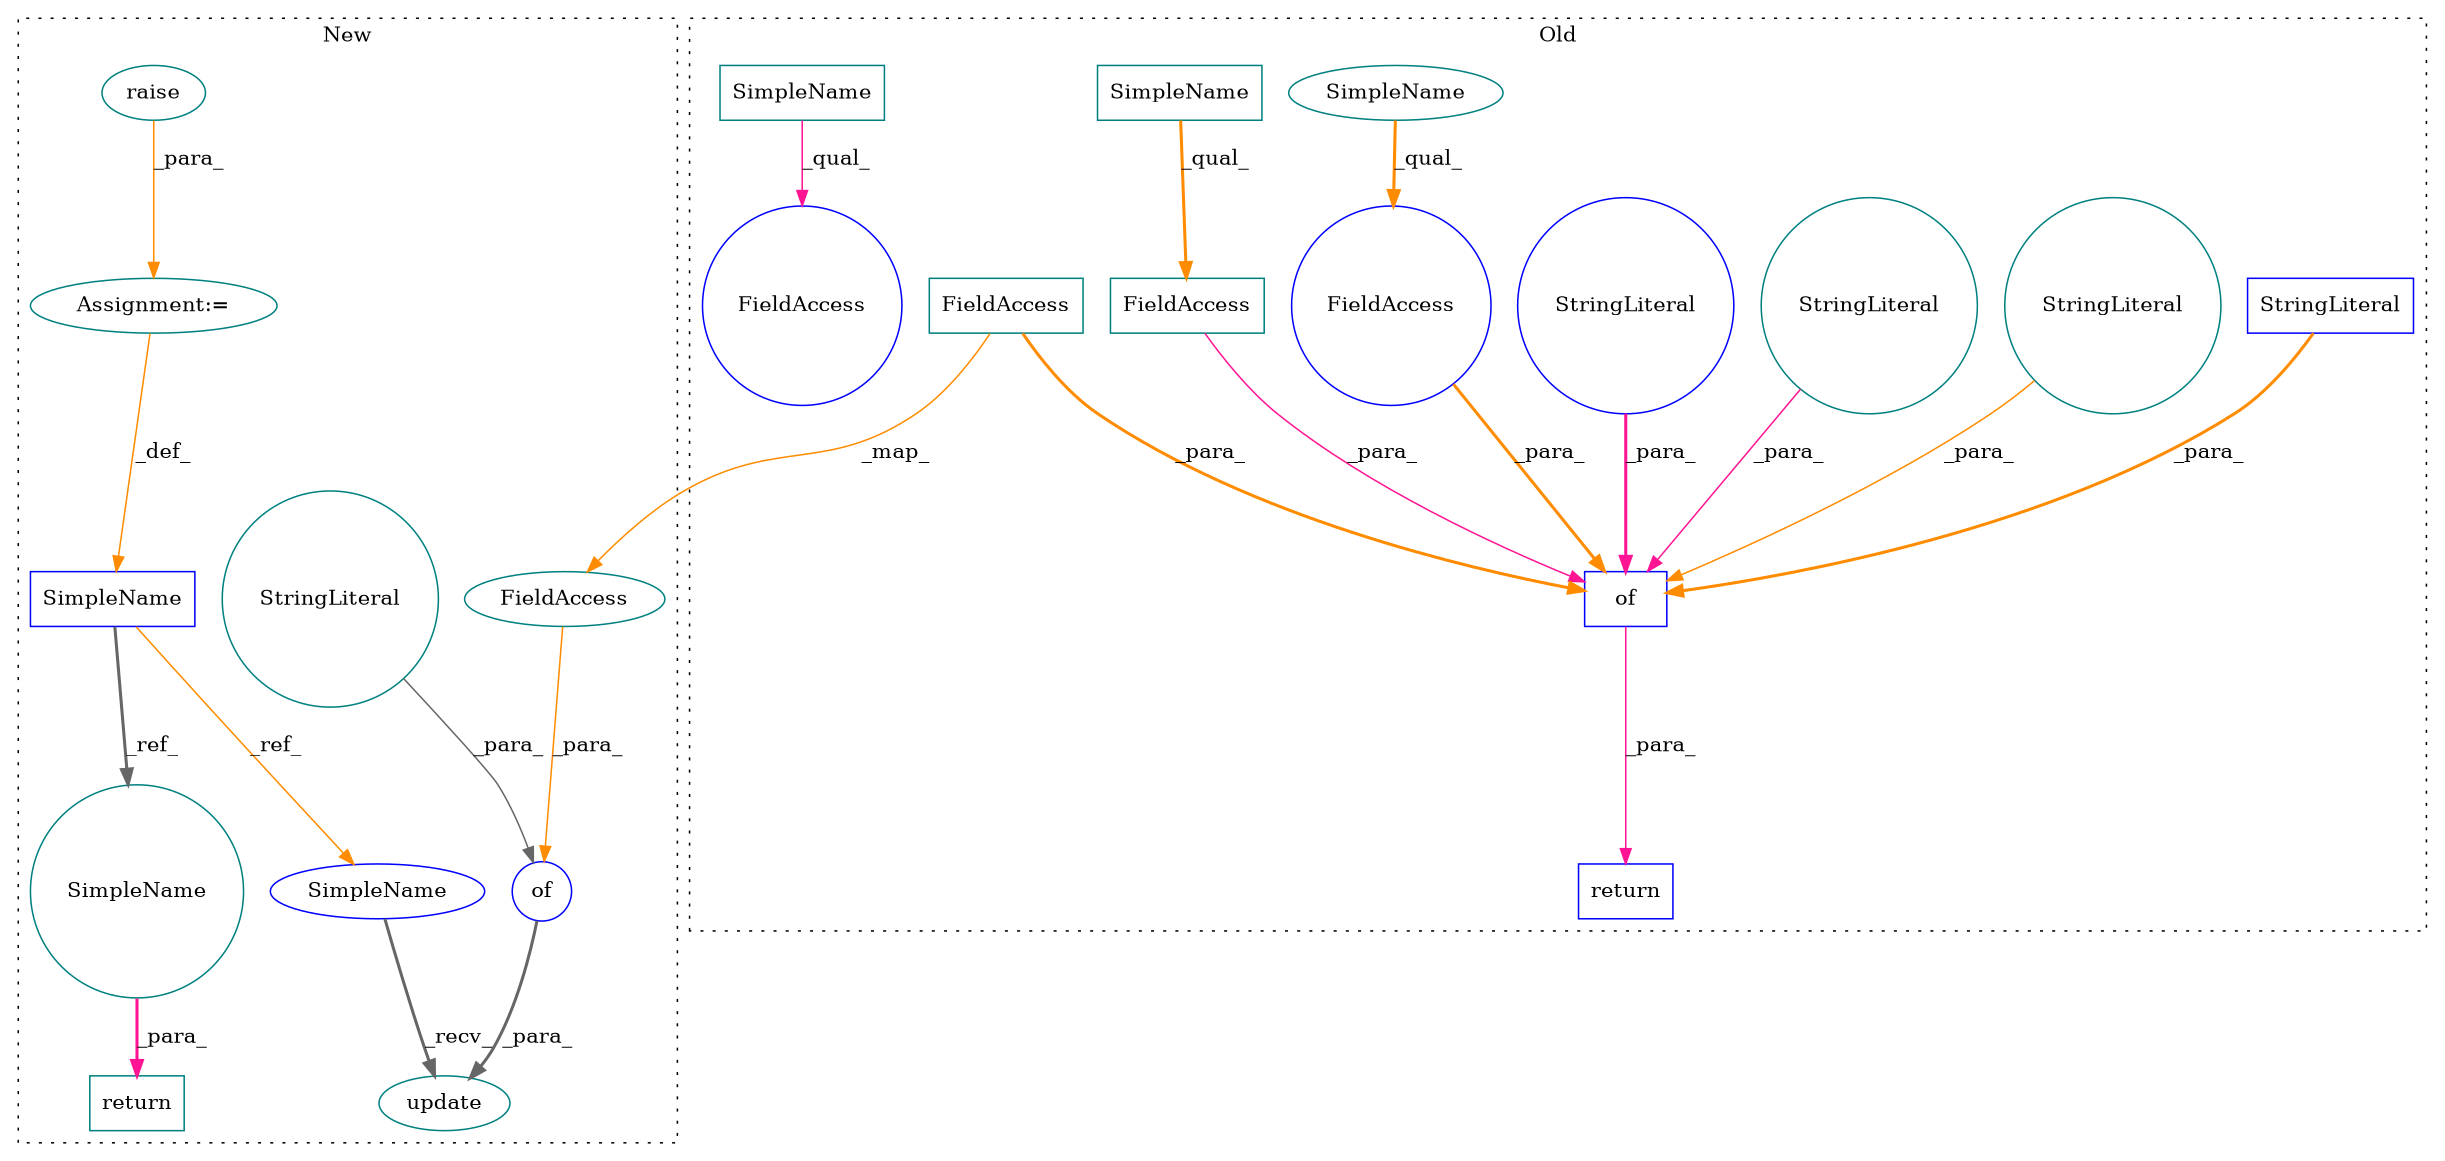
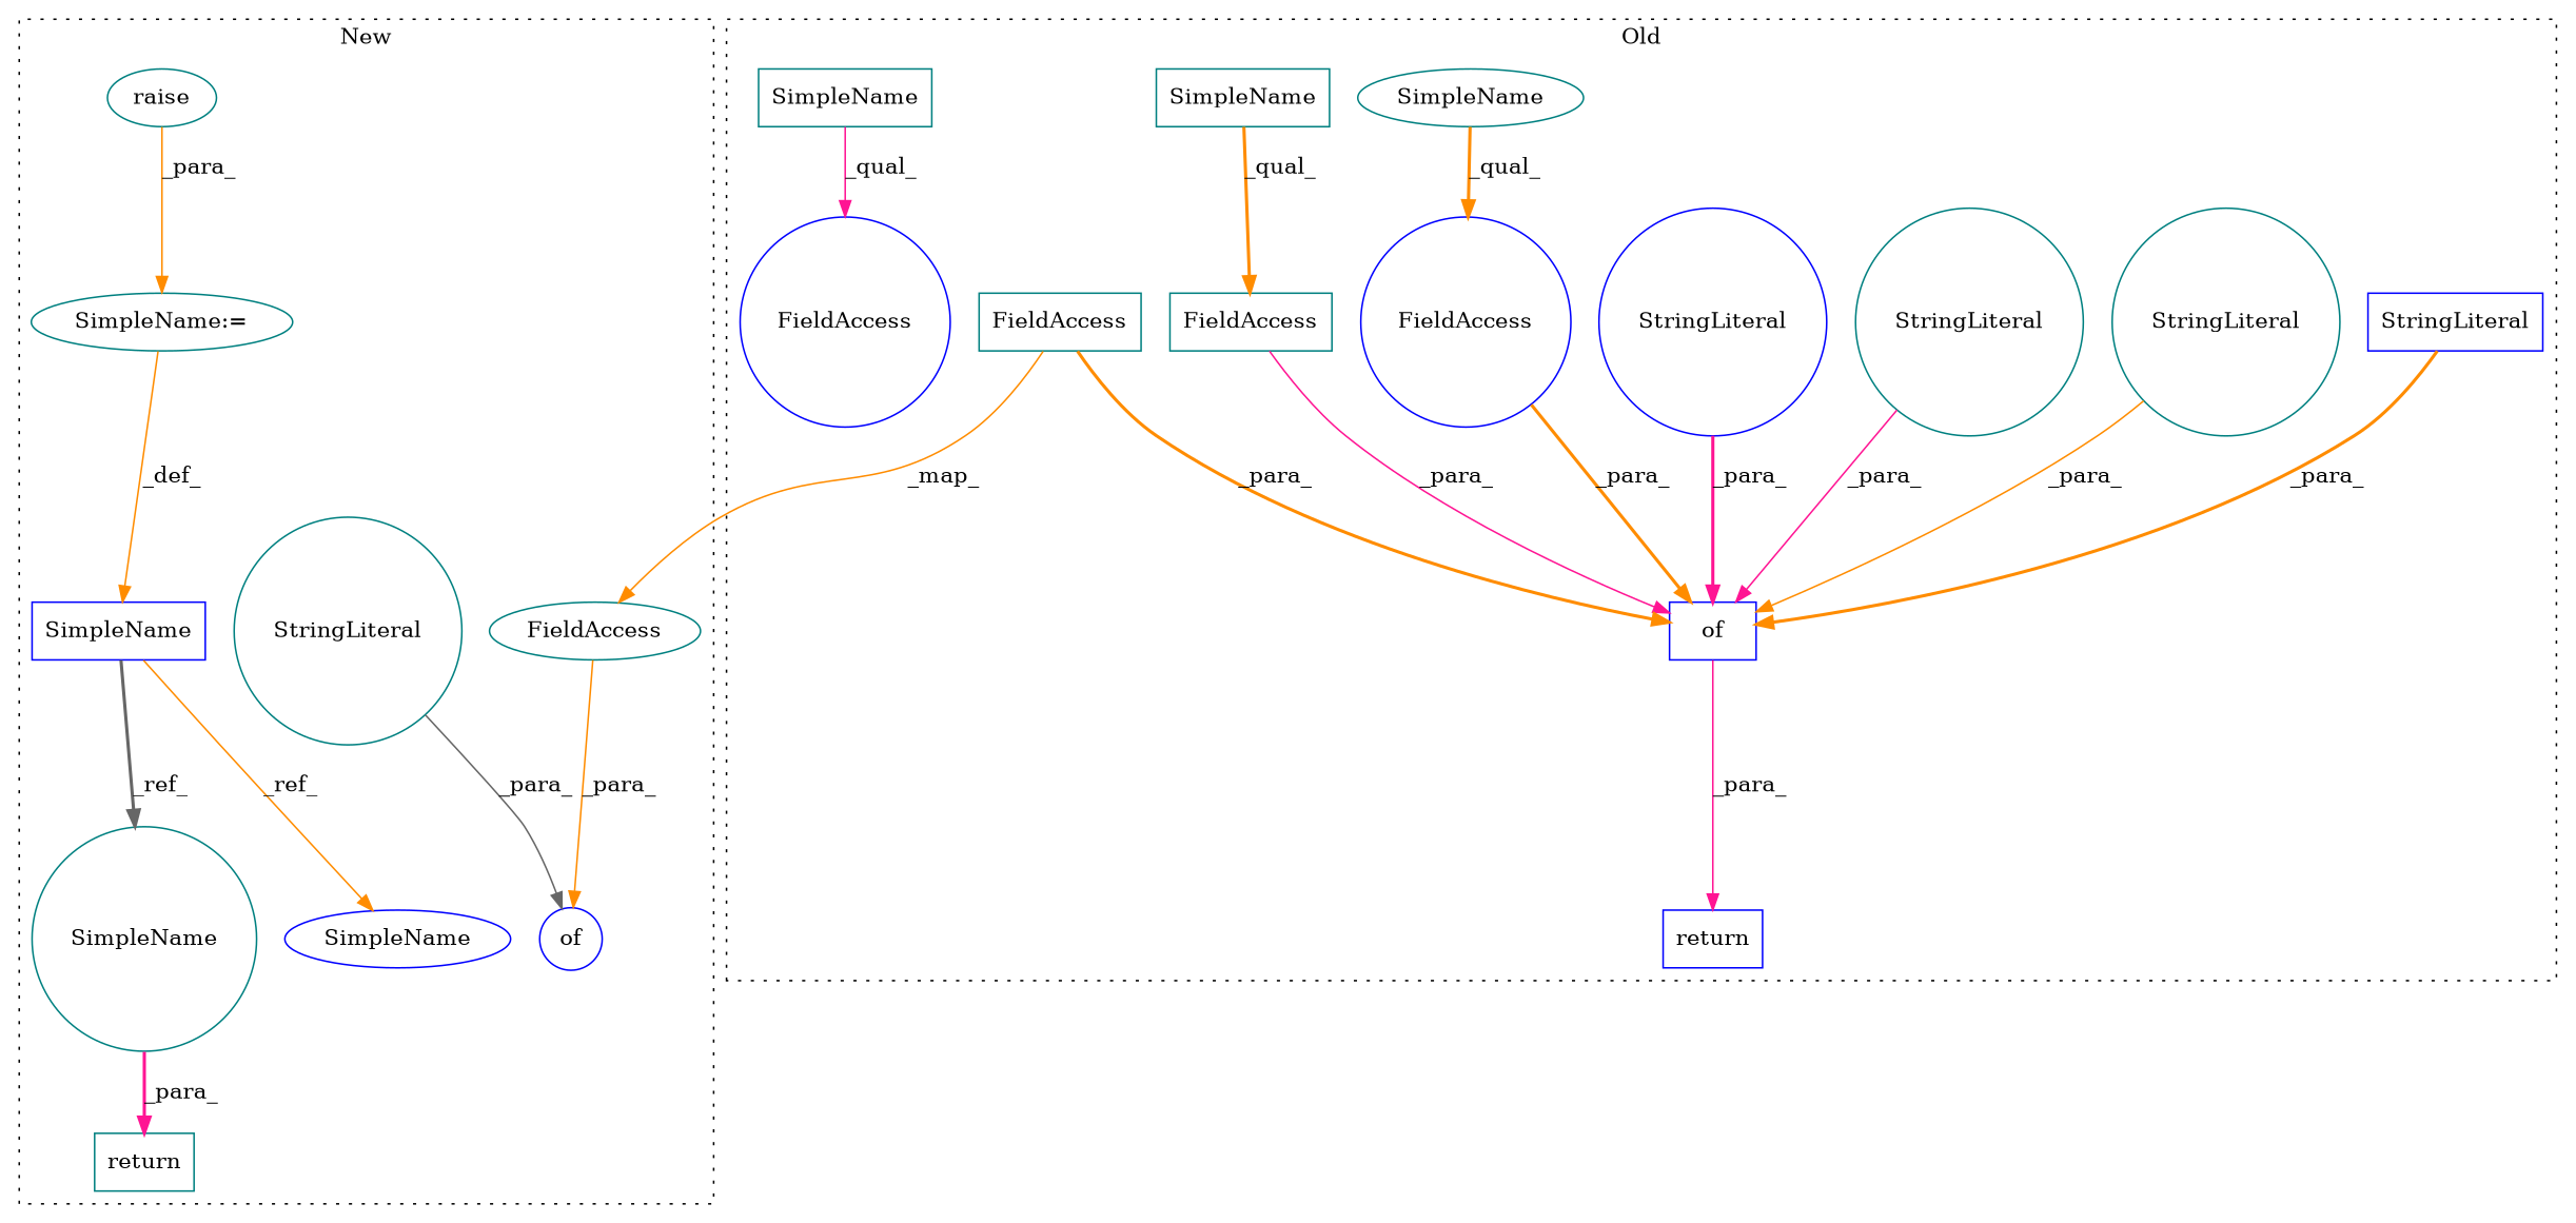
  digraph {
    node [a=42 color=teal l=4 s=18049 shape=box]
    edge [color=darkorange style=solid]
    n1 [a=32 color=blue l="3,1" label=of s="18037,18261"]
    n2 [a=45 color=blue label=StringLiteral s=18167]
    n3 [a=45 l=16 label=StringLiteral s=18071 shape=circle]
    n4 [a=45 l=23 label=StringLiteral s=18180 shape=circle]
    n5 [a=45 color=blue l=10 label=StringLiteral s=18107 shape=circle]
    n6 [a=41 color=blue l=7 label=return s=18026]
    n7 [a=22 color=blue l=26 label=FieldAccess s=18204 shape=circle]
    n8 [a=22 l=7 label=FieldAccess s=18172]
    n9 [a=22 color=blue l=11 label=FieldAccess shape=circle]
    n10 [a=22 l=16 label=FieldAccess s=18245]
    n11 [label=SimpleName s=18204 shape=ellipse]
    n12 [label=SimpleName s=18172]
    n13 [label=SimpleName]
    n14 [a=32 l=7 label=raise shape=ellipse]
-   n15 [a=7 l=1 label="Assignment:=" s=18048 shape=ellipse]
+   n15 [a=7 l=1 label="SimpleName:=" s=18048 shape=ellipse]
    n16 [a=41 l=7 label=return s=18141]
    n17 [color=blue l=6 label=SimpleName s=18042]
-   n18 [a=32 l="7,1" label=update s="18089,18134" shape=ellipse]
    n19 [a=32 color=blue l="3,1" label=of s="18100,18133" shape=circle]
    n20 [a=45 l=13 label=StringLiteral s=18103 shape=circle]
    n21 [a=22 l=16 label=FieldAccess s=18117 shape=ellipse]
    n22 [l=6 label=SimpleName s=18148 shape=circle]
    n23 [color=blue l=6 label=SimpleName s=18082 shape=ellipse]
    subgraph cluster_1 {
      label=Old
      style=dotted
      n1
      n2
      n3
      n4
      n5
      n6
      n7
      n8
      n9
      n10
      n11
      n12
      n13
    }
    subgraph cluster_2 {
      label=New
      style=dotted
      n14
      n15
      n16
      n17
-     n18
      n19
      n20
      n21
      n22
      n23
    }
    n1 -> n6 [color=deeppink label=_para_]
    n2 -> n1 [label=_para_ style=bold]
    n3 -> n1 [label=_para_]
    n4 -> n1 [color=deeppink label=_para_]
    n5 -> n1 [color=deeppink label=_para_ style=bold]
    n7 -> n1 [label=_para_ style=bold]
    n8 -> n1 [color=deeppink label=_para_]
    n10 -> n1 [label=_para_ style=bold]
    n10 -> n21 [label=_map_]
    n11 -> n7 [label=_qual_ style=bold]
    n12 -> n8 [label=_qual_ style=bold]
    n13 -> n9 [color=deeppink label=_qual_]
    n14 -> n15 [label=_para_]
    n15 -> n17 [label=_def_]
    n17 -> n22 [color=gray40 label=_ref_ style=bold]
    n17 -> n23 [label=_ref_]
-   n19 -> n18 [color=gray40 label=_para_ style=bold]
    n20 -> n19 [color=gray40 label=_para_]
    n21 -> n19 [label=_para_]
    n22 -> n16 [color=deeppink label=_para_ style=bold]
-   n23 -> n18 [color=gray40 label=_recv_ style=bold]
  }
